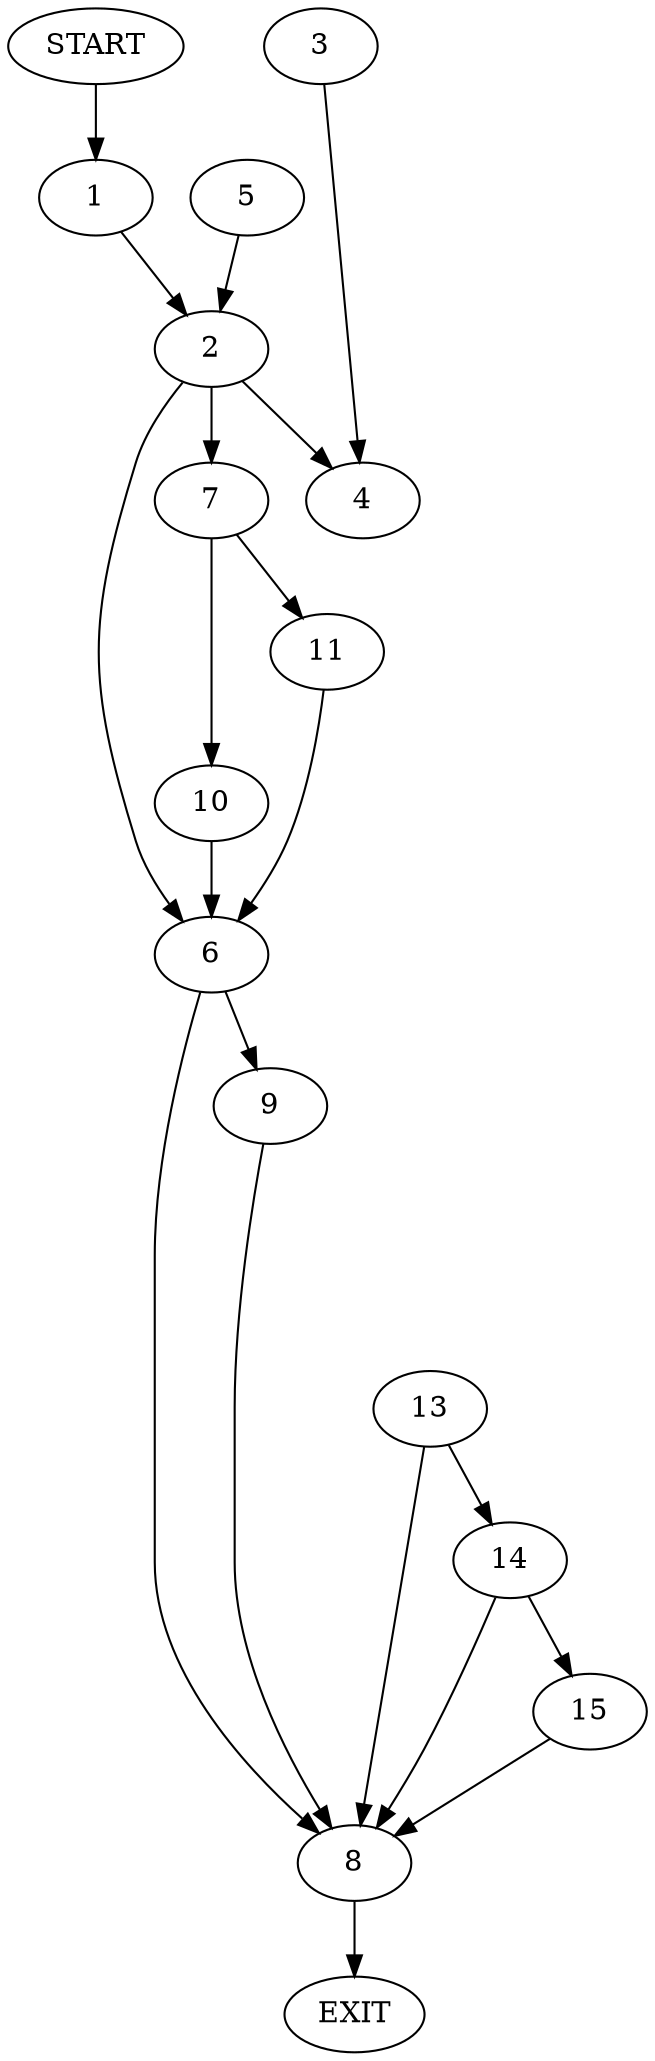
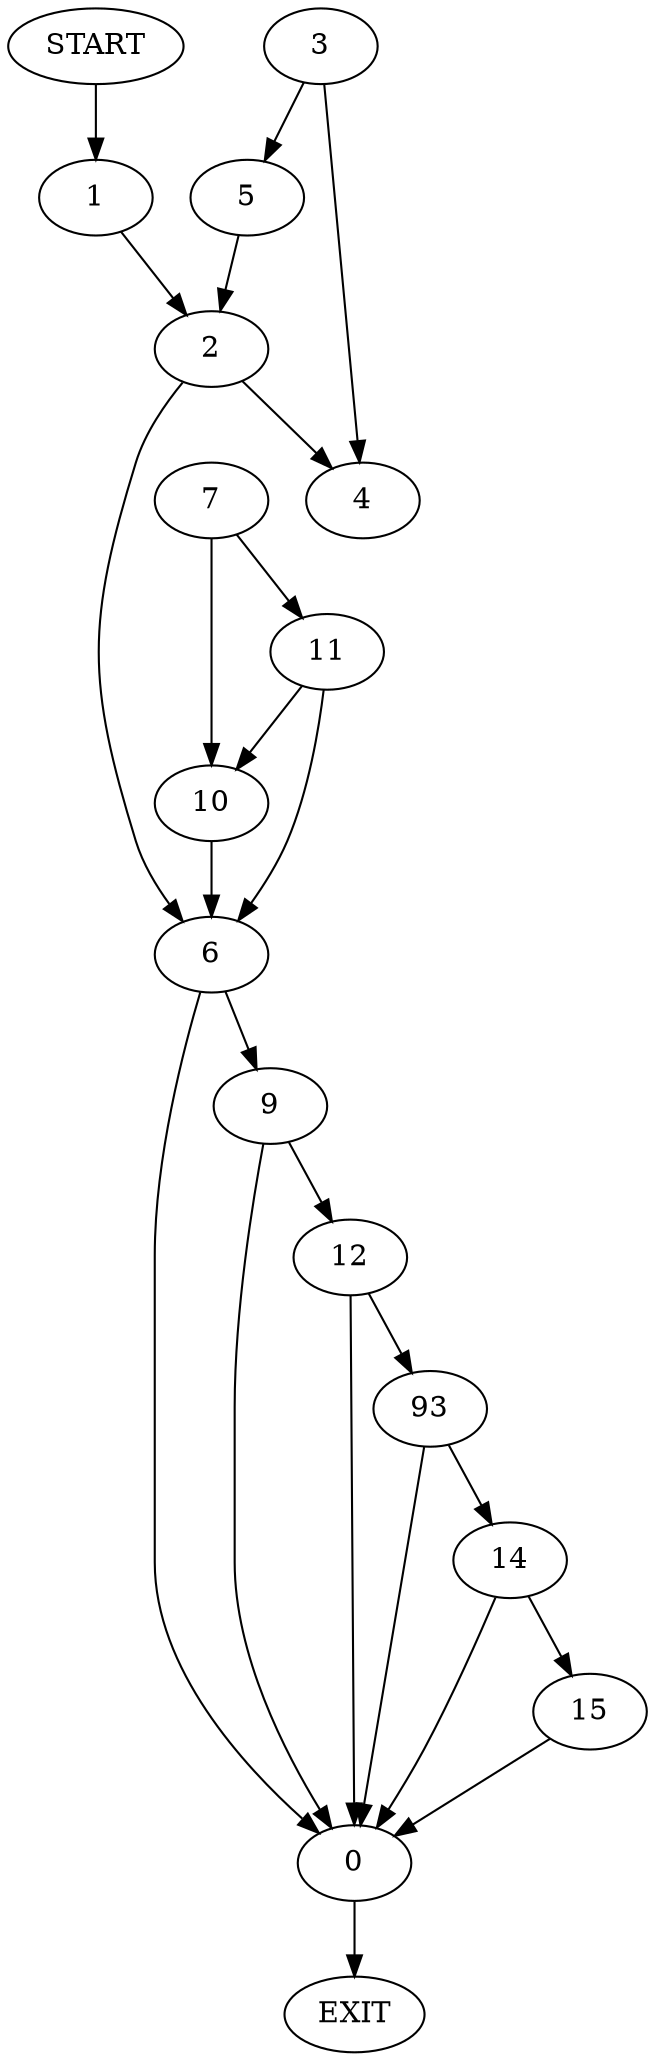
  digraph {
    n1 [label=START]
    1
    2
    n4 [label=EXIT]
    6
    7
    4
    3
    5
-   8
+   8 [label=0]
    9
    10
    11
-   13
+   12
+   13 [label=93]
    14
    15
    n1 -> 1
    1 -> 2
    2 -> 6
-   2 -> 7
    2 -> 4
    6 -> 8
    6 -> 9
    7 -> 10
    7 -> 11
    3 -> 4
+   3 -> 5
    5 -> 2
    8 -> n4
    9 -> 8
+   9 -> 12
    10 -> 6
    11 -> 6
+   11 -> 10
+   12 -> 8
+   12 -> 13
    13 -> 8
    13 -> 14
    14 -> 8
    14 -> 15
    15 -> 8
  }
